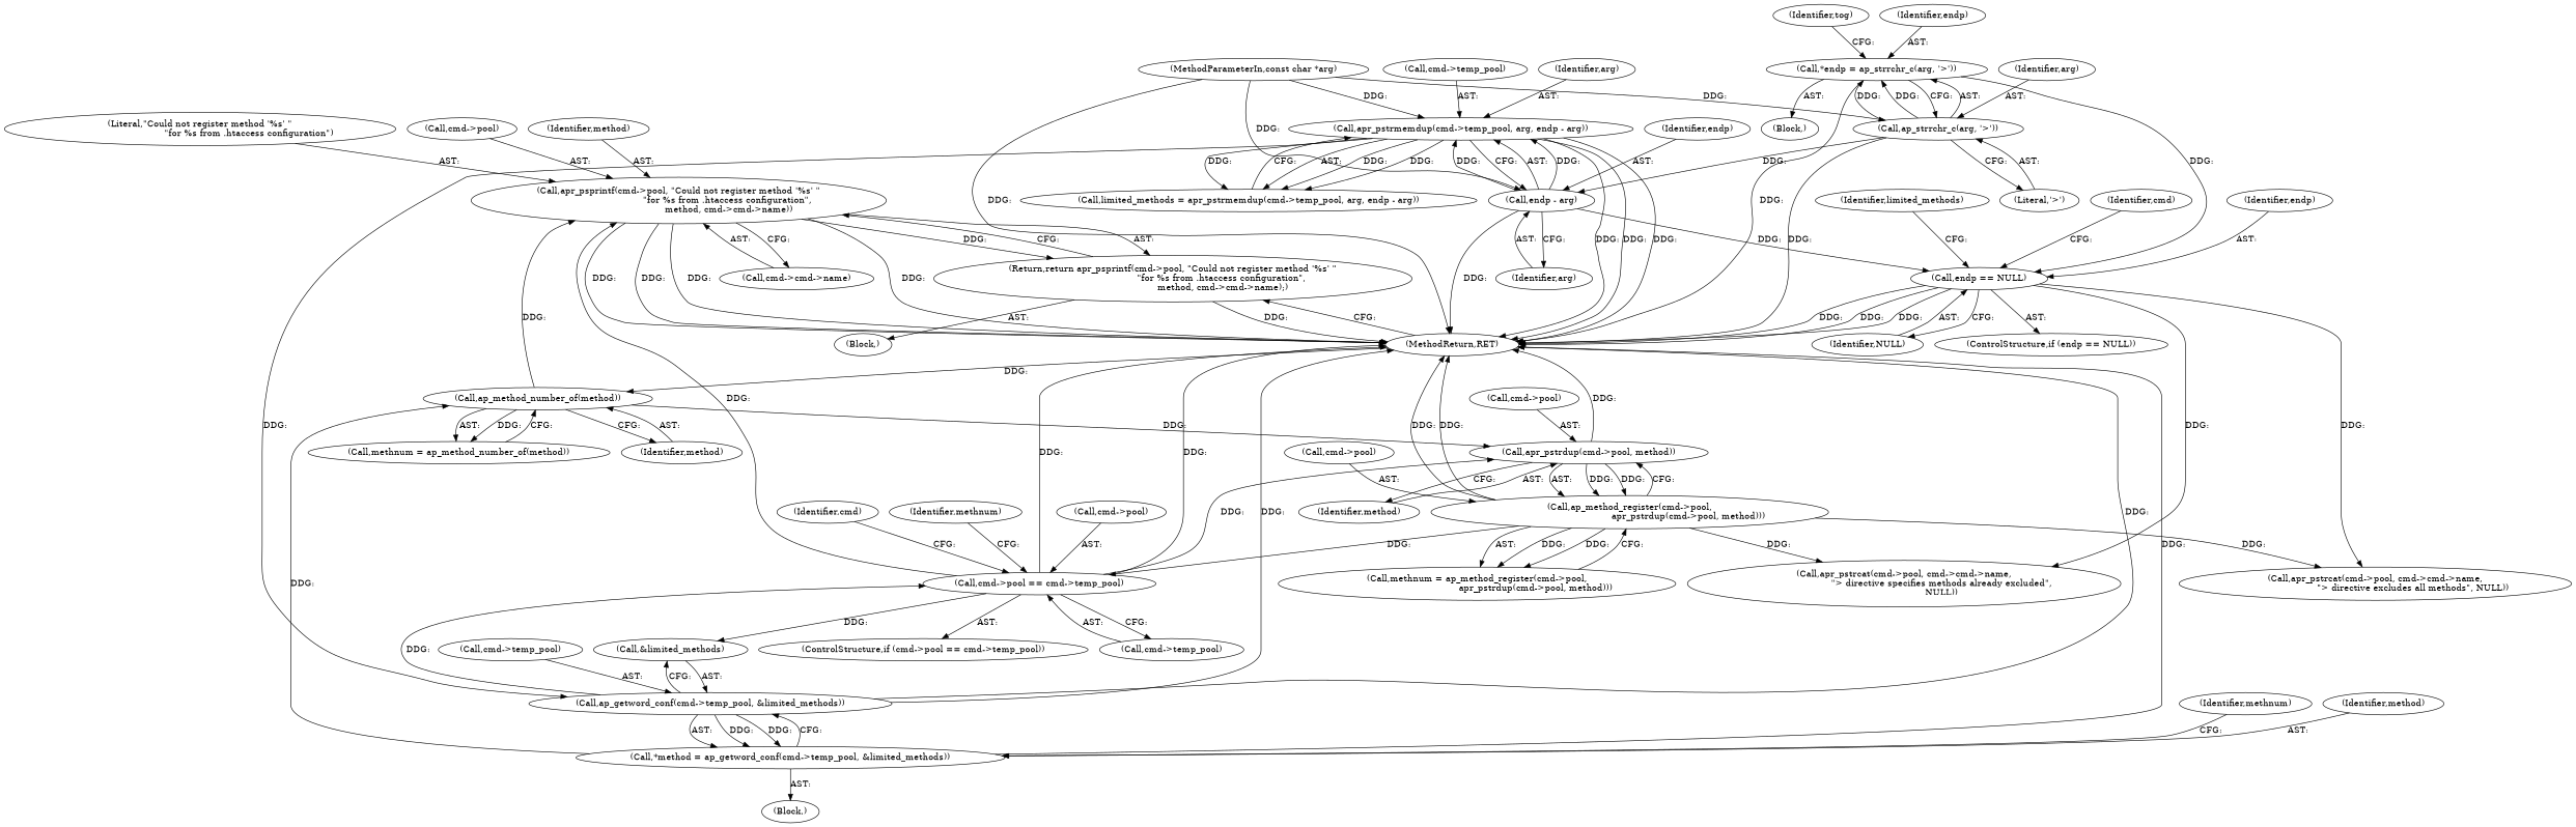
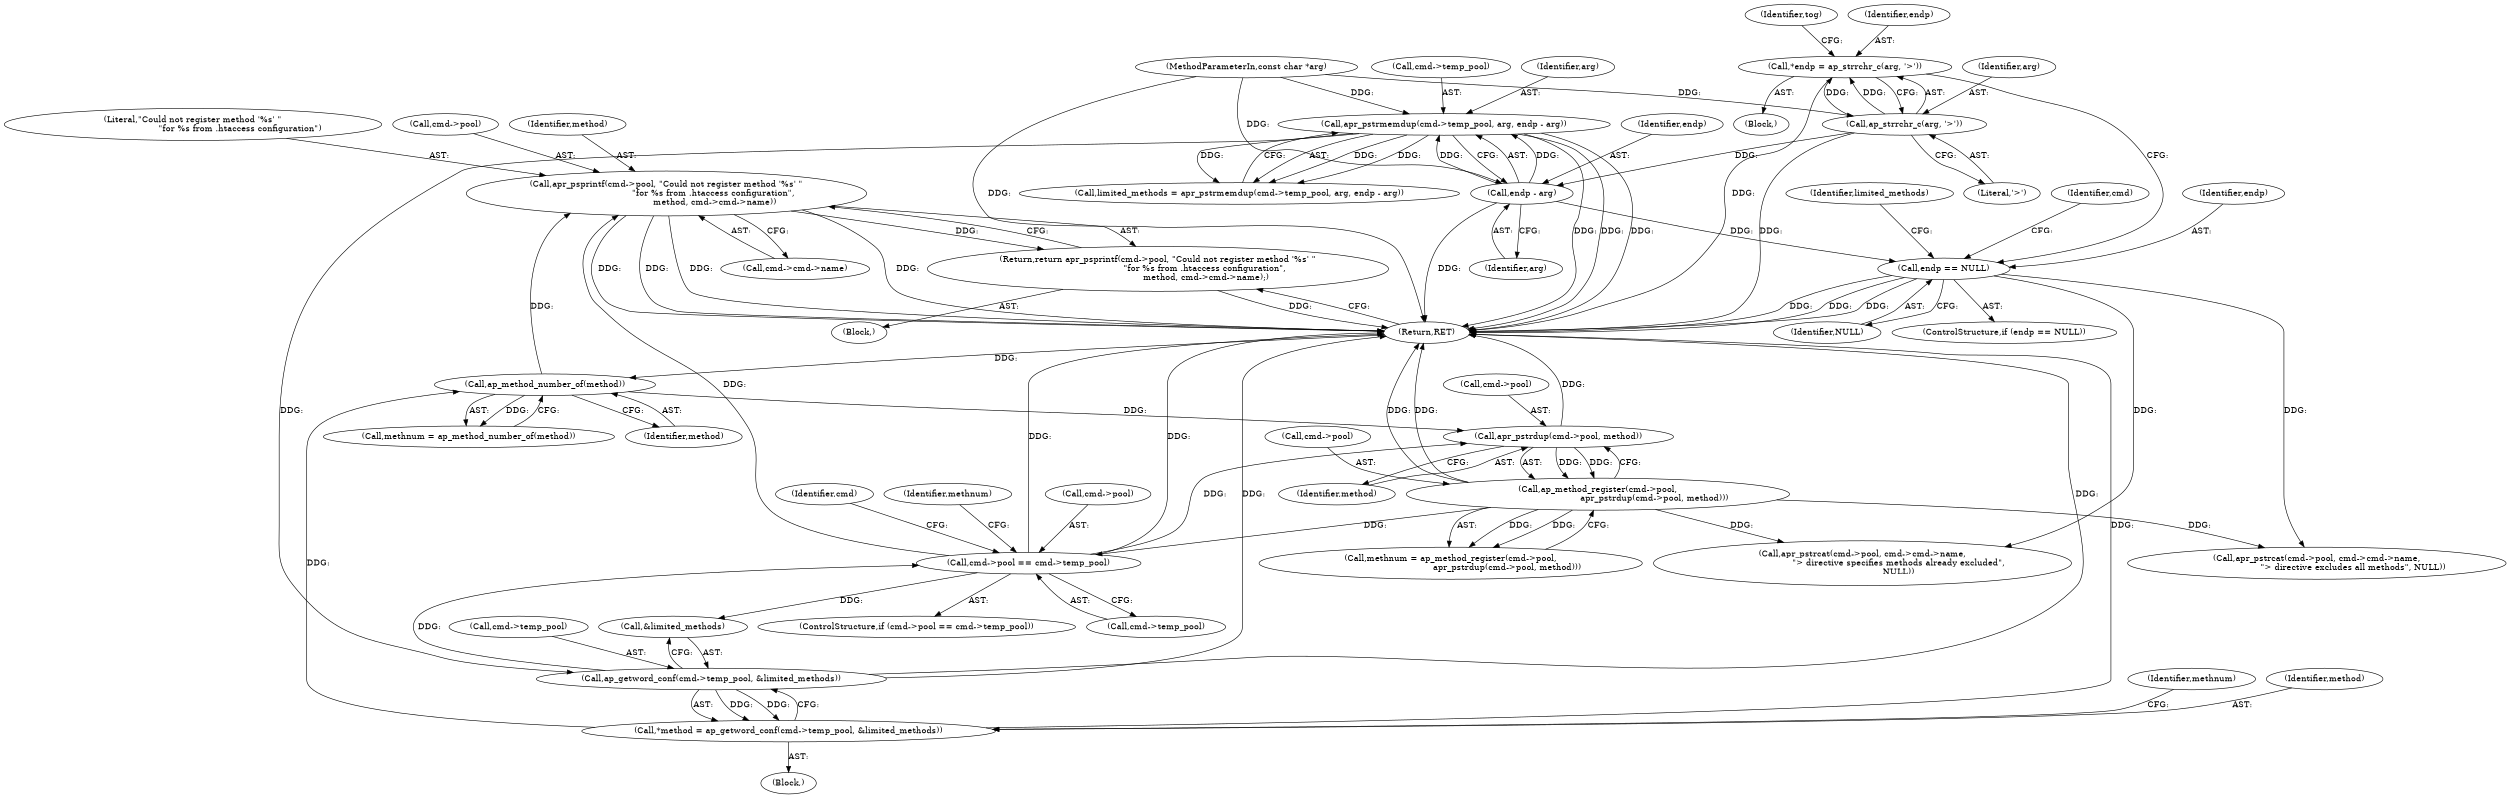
  digraph {
    n1 [label="(Call,apr_psprintf(cmd->pool, \"Could not register method '%s' \"\n                                   \"for %s from .htaccess configuration\",\n                                    method, cmd->cmd->name))"]
    n2 [label="(Return,return apr_psprintf(cmd->pool, \"Could not register method '%s' \"\n                                   \"for %s from .htaccess configuration\",\n                                    method, cmd->cmd->name);)"]
    n3 [label="(Call,cmd->cmd->name)"]
-   n4 [label="(MethodReturn,RET)"]
+   n4 [label="(Return,RET)"]
    n5 [label="(Block,)"]
    n6 [label="(Call,ap_method_number_of(method))"]
    n7 [label="(Call,cmd->pool == cmd->temp_pool)"]
    n8 [label="(Call,apr_pstrdup(cmd->pool, method))"]
    n9 [label="(Call,cmd->temp_pool)"]
    n10 [label="(ControlStructure,if (cmd->pool == cmd->temp_pool))"]
    n11 [label="(Call,&limited_methods)"]
    n12 [label="(Call,ap_method_register(cmd->pool,\n                                          apr_pstrdup(cmd->pool, method)))"]
    n13 [label="(Identifier,method)"]
    n14 [label="(Call,ap_getword_conf(cmd->temp_pool, &limited_methods))"]
    n15 [label="(Call,*method = ap_getword_conf(cmd->temp_pool, &limited_methods))"]
    n16 [label="(Call,methnum = ap_method_register(cmd->pool,\n                                          apr_pstrdup(cmd->pool, method)))"]
    n17 [label="(Call,apr_pstrcat(cmd->pool, cmd->cmd->name,\n                           \"> directive specifies methods already excluded\",\n                           NULL))"]
    n18 [label="(Call,apr_pstrcat(cmd->pool, cmd->cmd->name,\n                           \"> directive excludes all methods\", NULL))"]
    n19 [label="(Call,methnum = ap_method_number_of(method))"]
    n20 [label="(Identifier,method)"]
    n21 [label="(Block,)"]
    n22 [label="(Call,apr_pstrmemdup(cmd->temp_pool, arg, endp - arg))"]
    n23 [label="(Call,endp - arg)"]
    n24 [label="(Call,limited_methods = apr_pstrmemdup(cmd->temp_pool, arg, endp - arg))"]
    n25 [label="(Identifier,arg)"]
    n26 [label="(Call,endp == NULL)"]
    n27 [label="(Identifier,NULL)"]
    n28 [label="(ControlStructure,if (endp == NULL))"]
    n29 [label="(Call,*endp = ap_strrchr_c(arg, '>'))"]
    n30 [label="(Call,ap_strrchr_c(arg, '>'))"]
    n31 [label="(Block,)"]
    n32 [label="(Literal,'>')"]
    n33 [label="(MethodParameterIn,const char *arg)"]
    n34 [label="(Call,cmd->temp_pool)"]
    n35 [label="(Identifier,methnum)"]
    n36 [label="(Call,cmd->temp_pool)"]
    n37 [label="(Identifier,tog)"]
    n38 [label="(Identifier,arg)"]
    n39 [label="(Identifier,endp)"]
    n40 [label="(Identifier,endp)"]
    n41 [label="(Identifier,arg)"]
    n42 [label="(Identifier,cmd)"]
    n43 [label="(Call,cmd->pool)"]
    n44 [label="(Identifier,method)"]
    n45 [label="(Identifier,limited_methods)"]
    n46 [label="(Literal,\"Could not register method '%s' \"\n                                   \"for %s from .htaccess configuration\")"]
    n47 [label="(Call,cmd->pool)"]
    n48 [label="(Identifier,endp)"]
    n49 [label="(Identifier,cmd)"]
    n50 [label="(Identifier,methnum)"]
    n51 [label="(Call,cmd->pool)"]
    n52 [label="(Call,cmd->pool)"]
    n53 [label="(Identifier,method)"]
    n1 -> n2 [label="AST: "]
    n1 -> n2 [label="DDG: "]
    n1 -> n3 [label="CFG: "]
    n1 -> n4 [label="DDG: "]
    n1 -> n4 [label="DDG: "]
    n1 -> n4 [label="DDG: "]
    n1 -> n4 [label="DDG: "]
    n2 -> n1 [label="CFG: "]
    n2 -> n4 [label="DDG: "]
    n2 -> n5 [label="AST: "]
    n3 -> n1 [label="AST: "]
    n4 -> n2 [label="CFG: "]
    n4 -> n6 [label="DDG: "]
    n6 -> n1 [label="DDG: "]
    n6 -> n8 [label="DDG: "]
    n6 -> n19 [label="AST: "]
    n6 -> n19 [label="DDG: "]
    n6 -> n20 [label="CFG: "]
    n7 -> n1 [label="DDG: "]
    n7 -> n4 [label="DDG: "]
    n7 -> n4 [label="DDG: "]
    n7 -> n8 [label="DDG: "]
    n7 -> n9 [label="CFG: "]
    n7 -> n10 [label="AST: "]
    n7 -> n11 [label="DDG: "]
    n8 -> n4 [label="DDG: "]
    n8 -> n12 [label="AST: "]
    n8 -> n12 [label="DDG: "]
    n8 -> n12 [label="DDG: "]
    n8 -> n13 [label="CFG: "]
    n9 -> n7 [label="AST: "]
    n11 -> n14 [label="AST: "]
    n12 -> n4 [label="DDG: "]
    n12 -> n4 [label="DDG: "]
    n12 -> n7 [label="DDG: "]
    n12 -> n8 [label="CFG: "]
    n12 -> n16 [label="AST: "]
    n12 -> n16 [label="DDG: "]
    n12 -> n16 [label="DDG: "]
    n12 -> n17 [label="DDG: "]
    n12 -> n18 [label="DDG: "]
    n13 -> n8 [label="AST: "]
    n14 -> n4 [label="DDG: "]
    n14 -> n4 [label="DDG: "]
    n14 -> n7 [label="DDG: "]
    n14 -> n11 [label="CFG: "]
    n14 -> n15 [label="AST: "]
    n14 -> n15 [label="DDG: "]
    n14 -> n15 [label="DDG: "]
    n15 -> n4 [label="DDG: "]
    n15 -> n6 [label="DDG: "]
    n15 -> n14 [label="CFG: "]
    n15 -> n21 [label="AST: "]
    n16 -> n12 [label="CFG: "]
    n19 -> n6 [label="CFG: "]
    n20 -> n6 [label="AST: "]
    n22 -> n4 [label="DDG: "]
    n22 -> n4 [label="DDG: "]
    n22 -> n4 [label="DDG: "]
    n22 -> n14 [label="DDG: "]
    n22 -> n23 [label="CFG: "]
    n22 -> n24 [label="AST: "]
    n22 -> n24 [label="DDG: "]
    n22 -> n24 [label="DDG: "]
    n22 -> n24 [label="DDG: "]
    n23 -> n4 [label="DDG: "]
    n23 -> n22 [label="AST: "]
    n23 -> n22 [label="DDG: "]
    n23 -> n22 [label="DDG: "]
    n23 -> n25 [label="CFG: "]
    n23 -> n26 [label="DDG: "]
    n24 -> n22 [label="CFG: "]
    n25 -> n23 [label="AST: "]
    n26 -> n4 [label="DDG: "]
    n26 -> n4 [label="DDG: "]
    n26 -> n4 [label="DDG: "]
    n26 -> n17 [label="DDG: "]
    n26 -> n18 [label="DDG: "]
    n26 -> n27 [label="CFG: "]
    n26 -> n28 [label="AST: "]
    n27 -> n26 [label="AST: "]
    n29 -> n4 [label="DDG: "]
-   n29 -> n26 [label="DDG: "]
+   n29 -> n26 [label="CFG: "]
    n29 -> n30 [label="CFG: "]
    n29 -> n31 [label="AST: "]
    n30 -> n4 [label="DDG: "]
    n30 -> n23 [label="DDG: "]
    n30 -> n29 [label="AST: "]
    n30 -> n29 [label="DDG: "]
    n30 -> n29 [label="DDG: "]
    n30 -> n32 [label="CFG: "]
    n32 -> n30 [label="AST: "]
    n33 -> n4 [label="DDG: "]
    n33 -> n22 [label="DDG: "]
    n33 -> n23 [label="DDG: "]
    n33 -> n30 [label="DDG: "]
    n34 -> n22 [label="AST: "]
    n35 -> n15 [label="CFG: "]
    n36 -> n14 [label="AST: "]
    n37 -> n29 [label="CFG: "]
    n38 -> n30 [label="AST: "]
    n39 -> n29 [label="AST: "]
    n40 -> n26 [label="AST: "]
    n41 -> n22 [label="AST: "]
    n42 -> n7 [label="CFG: "]
    n43 -> n8 [label="AST: "]
    n44 -> n1 [label="AST: "]
    n45 -> n26 [label="CFG: "]
    n46 -> n1 [label="AST: "]
    n47 -> n12 [label="AST: "]
    n48 -> n23 [label="AST: "]
    n49 -> n26 [label="CFG: "]
    n50 -> n7 [label="CFG: "]
    n51 -> n7 [label="AST: "]
    n52 -> n1 [label="AST: "]
    n53 -> n15 [label="AST: "]
  }
